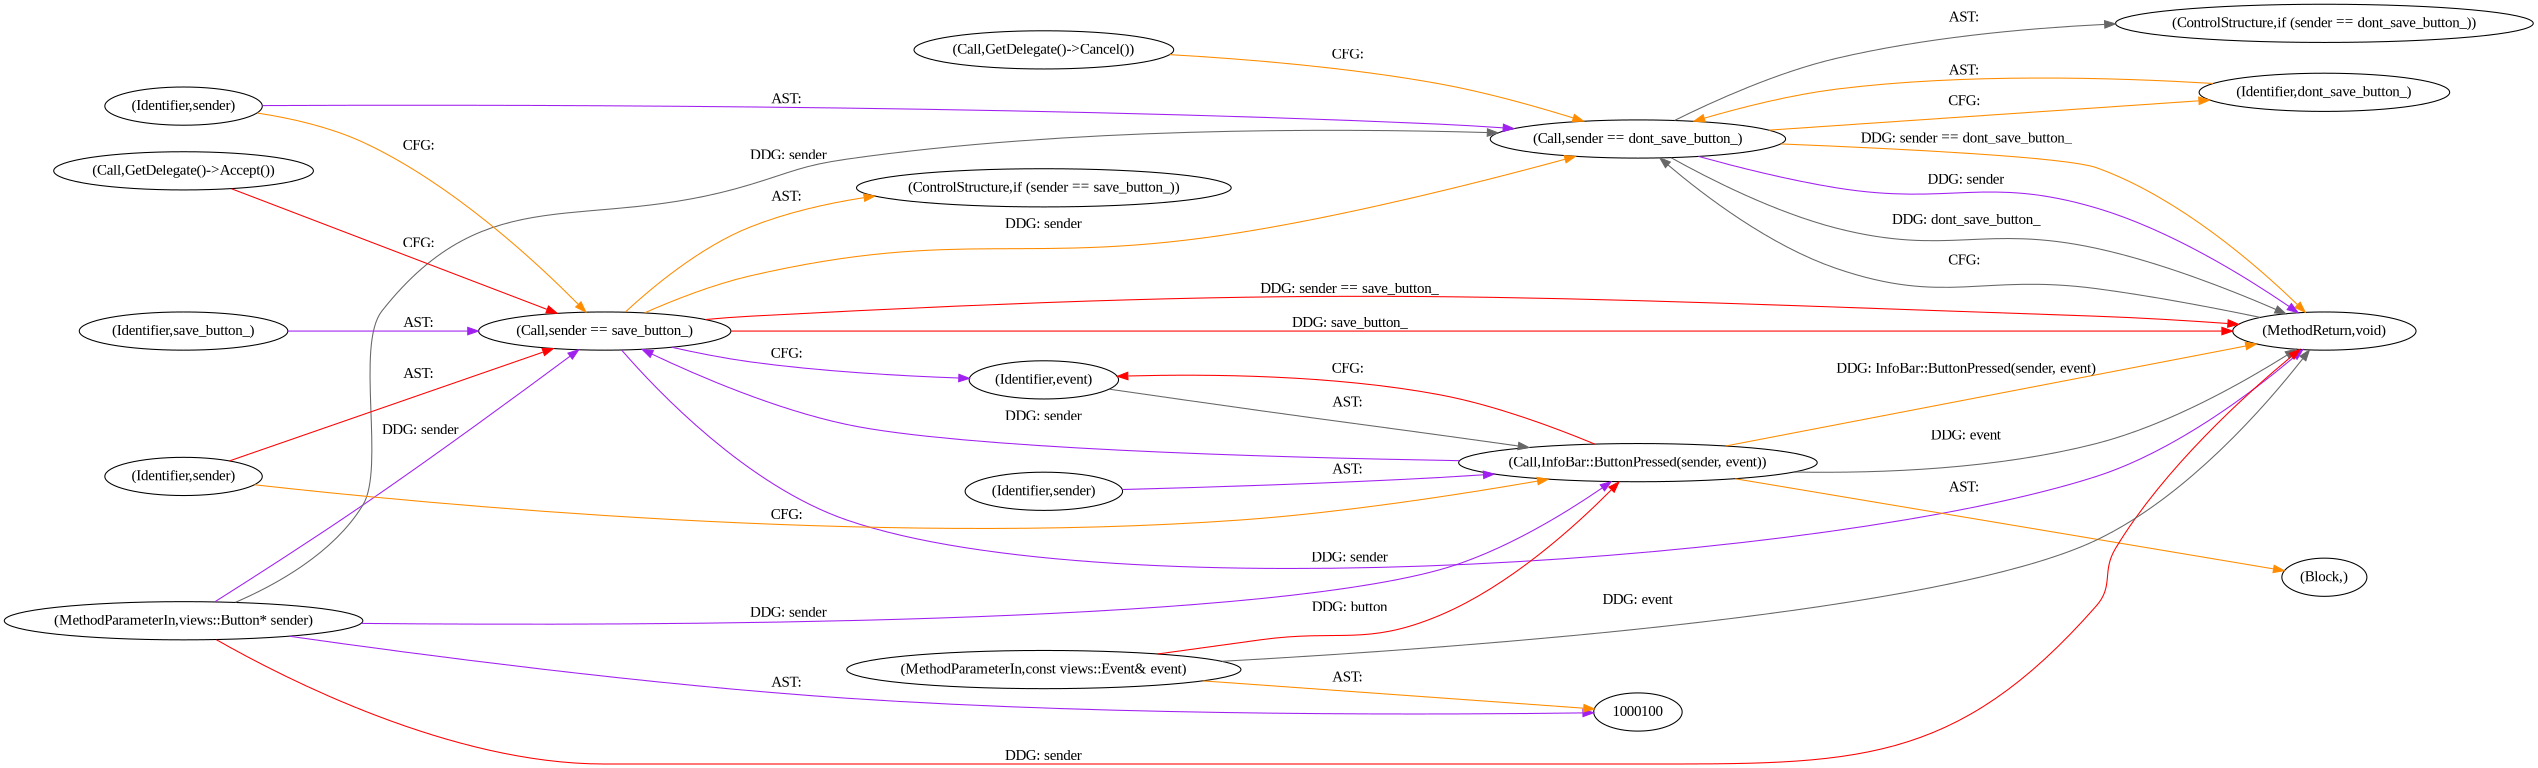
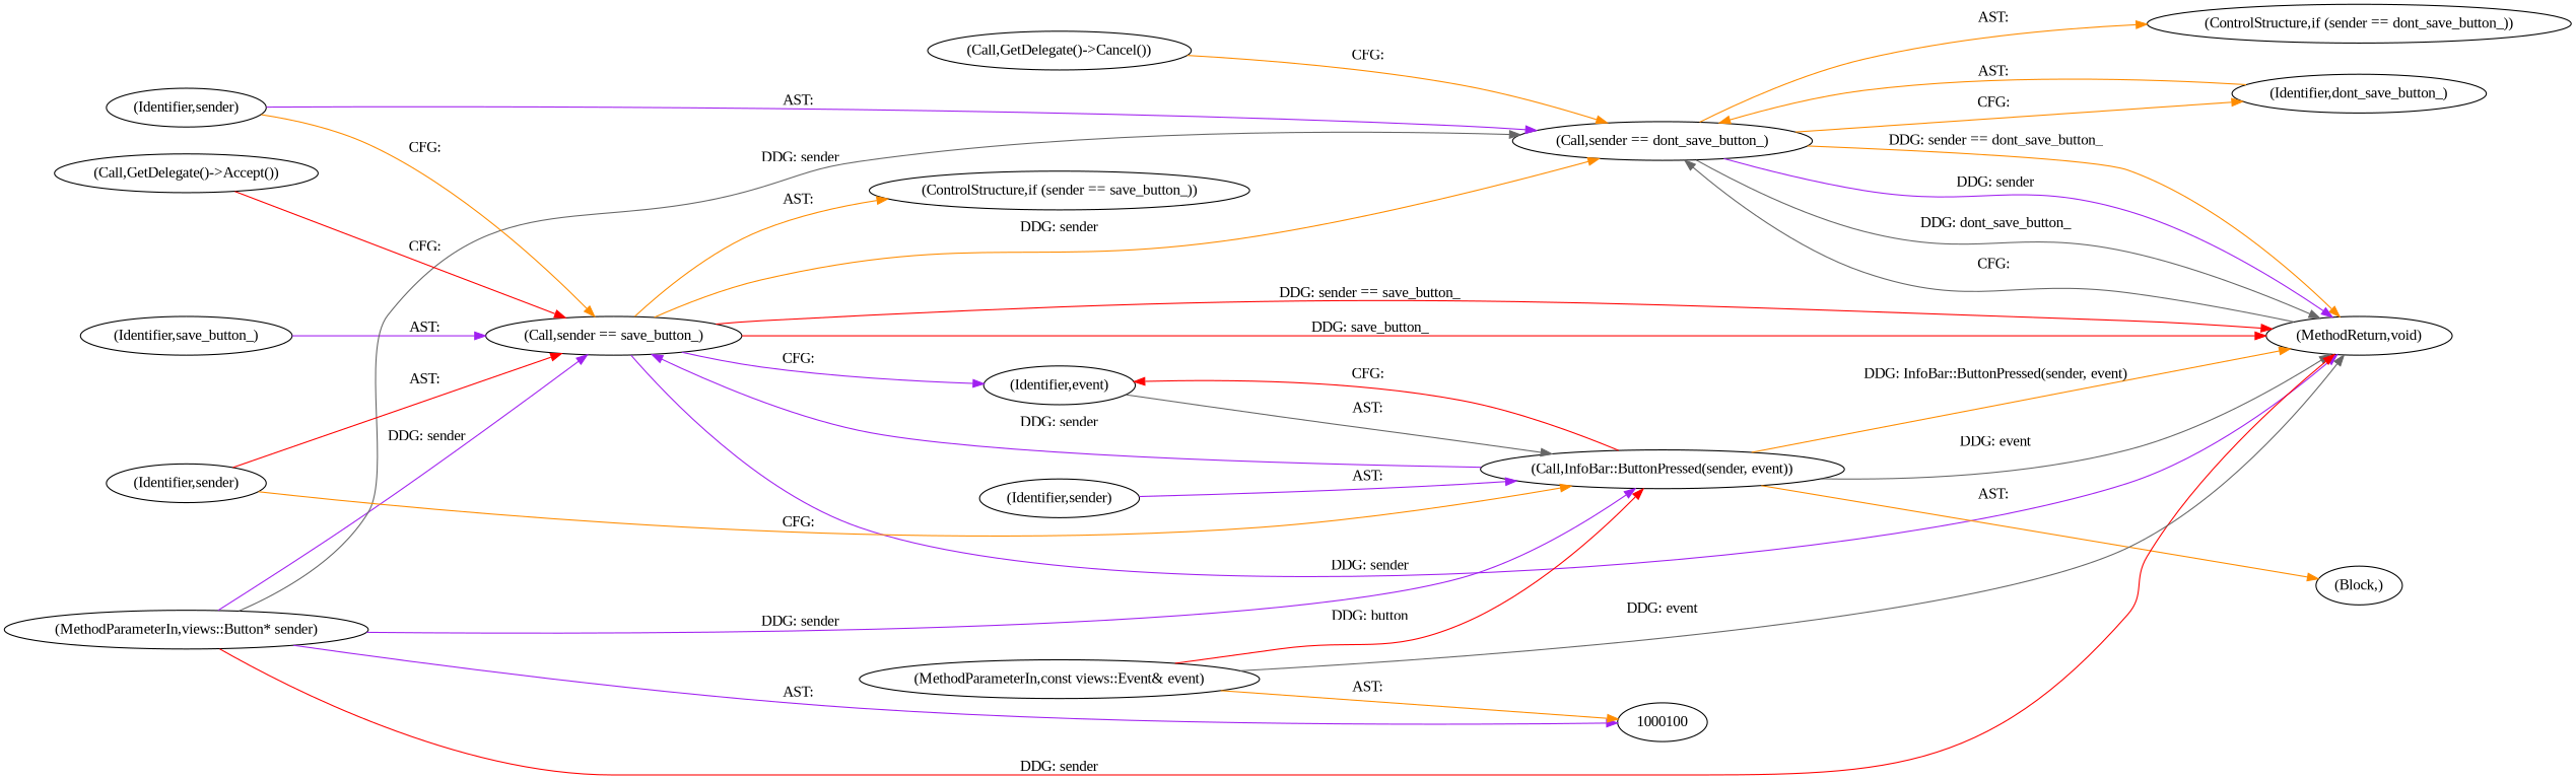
  digraph {
    fontname="Liberation Serif"
    rankdir=LR
    node [fontname="Liberation Serif"]
    edge [color=darkorange fontname="Liberation Serif"]
    n1 [label="(Call,sender == save_button_)"]
    n2 [label="(Call,sender == dont_save_button_)"]
    n3 [label="(MethodReturn,void)"]
    n4 [label="(ControlStructure,if (sender == save_button_))"]
    n5 [label="(Identifier,event)"]
    n6 [label="(ControlStructure,if (sender == dont_save_button_))"]
    n7 [label="(Identifier,dont_save_button_)"]
    n8 [label="(Identifier,save_button_)"]
    n9 [label="(Call,InfoBar::ButtonPressed(sender, event))"]
    n10 [label="(Block,)"]
    n11 [label="(MethodParameterIn,views::Button* sender)"]
    1000100
    n13 [label="(MethodParameterIn,const views::Event& event)"]
    n14 [label="(Identifier,sender)"]
    n15 [label="(Call,GetDelegate()->Cancel())"]
    n16 [label="(Identifier,sender)"]
    n17 [label="(Identifier,sender)"]
    n18 [label="(Call,GetDelegate()->Accept())"]
    n1 -> n2 [label="DDG: sender"]
    n1 -> n3 [color=red label="DDG: sender == save_button_"]
    n1 -> n3 [color=red label="DDG: save_button_"]
    n1 -> n3 [color=purple label="DDG: sender"]
    n1 -> n4 [label="AST: "]
    n1 -> n5 [color=purple label="CFG: "]
    n2 -> n3 [label="DDG: sender == dont_save_button_"]
    n2 -> n3 [color=purple label="DDG: sender"]
    n2 -> n3 [color=gray40 label="DDG: dont_save_button_"]
-   n2 -> n6 [color=gray40 label="AST: "]
+   n2 -> n6 [label="AST: "]
    n2 -> n7 [label="CFG: "]
    n3 -> n2 [color=gray40 label="CFG: "]
    n5 -> n9 [color=gray40 label="AST: "]
    n7 -> n2 [label="AST: "]
    n8 -> n1 [color=purple label="AST: "]
    n9 -> n1 [color=purple label="DDG: sender"]
    n9 -> n3 [label="DDG: InfoBar::ButtonPressed(sender, event)"]
    n9 -> n3 [color=gray40 label="DDG: event"]
    n9 -> n5 [color=red label="CFG: "]
    n9 -> n10 [label="AST: "]
    n11 -> n1 [color=purple label="DDG: sender"]
    n11 -> n2 [color=gray40 label="DDG: sender"]
    n11 -> n3 [color=red label="DDG: sender"]
    n11 -> n9 [color=purple label="DDG: sender"]
    n11 -> 1000100 [color=purple label="AST: "]
    n13 -> n3 [color=gray40 label="DDG: event"]
    n13 -> n9 [color=red label="DDG: button"]
    n13 -> 1000100 [label="AST: "]
    n14 -> n9 [color=purple label="AST: "]
    n15 -> n2 [label="CFG: "]
    n16 -> n1 [color=red label="AST: "]
    n16 -> n9 [label="CFG: "]
    n17 -> n1 [label="CFG: "]
    n17 -> n2 [color=purple label="AST: "]
    n18 -> n1 [color=red label="CFG: "]
  }
